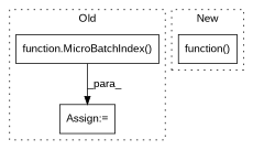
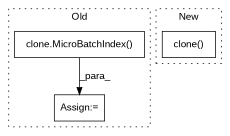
  digraph {
    fontname="Liberation Sans"
    node [a=75 shape=box fontname="Liberation Sans"]
-   n1 [l="16,1" label="function.MicroBatchIndex()" s="5737,5773"]
+   n1 [l="16,1" label="clone.MicroBatchIndex()" s="5737,5773"]
    n2 [a=68 l=3 label="Assign:=" s=5734]
-   n3 [l=31 label="function()" s=7774]
+   n3 [l=31 label="clone()" s=7774]
    subgraph cluster_1 {
      label=Old
      style=dotted
      n1
      n2
    }
    subgraph cluster_2 {
      label=New
      style=dotted
      n3
    }
    n1 -> n2 [label=_para_ fontname="Liberation Sans"]
  }
